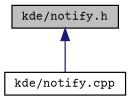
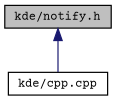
  digraph {
    fontname="Courier Prime"
    node [color=black fontname="Courier Prime" fontsize=10 shape=record style=filled]
    n1 [fillcolor=grey75 fontcolor=black height=0.2 label="kde/notify.h" width=0.4]
-   n2 [fillcolor=white height=0.2 label="kde/notify.cpp" width=0.4]
+   n2 [fillcolor=white height=0.2 label="kde/cpp.cpp" width=0.4]
    n1 -> n2 [color=midnightblue dir=back fontname="Courier Prime" fontsize=10 labelfontname=Helvetica labelfontsize=10 style=solid]
  }
